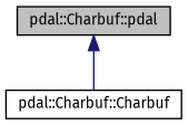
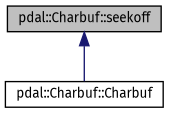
  digraph {
    rankdir=TB
    fontname="Fira Sans"
    node [color=black fontname="Fira Sans" fontsize=10 shape=record style=filled]
-   n1 [fillcolor=grey75 fontcolor=black height=0.2 label="pdal::Charbuf::pdal" width=0.4]
+   n1 [fillcolor=grey75 fontcolor=black height=0.2 label="pdal::Charbuf::seekoff" width=0.4]
    n2 [fillcolor=white height=0.2 label="pdal::Charbuf::Charbuf" width=0.4]
    n1 -> n2 [color=midnightblue dir=back fontname="Fira Sans" fontsize=10 labelfontname=Helvetica labelfontsize=10 style=solid]
  }
